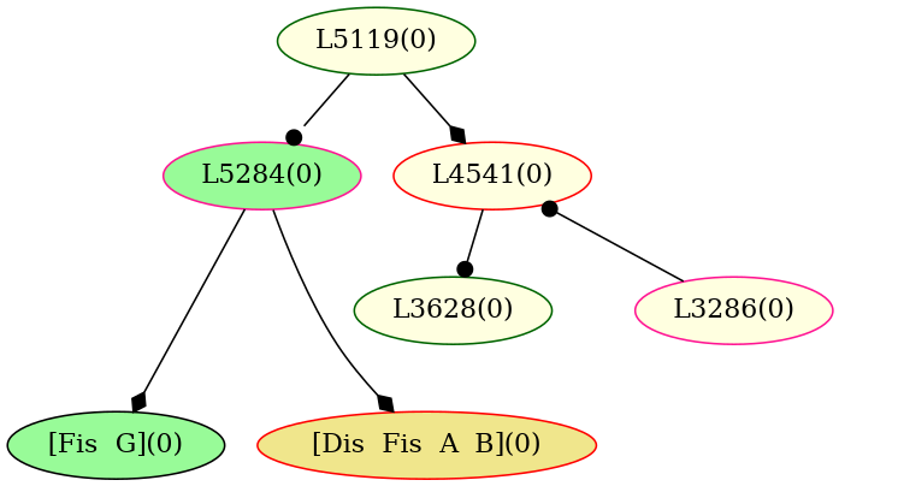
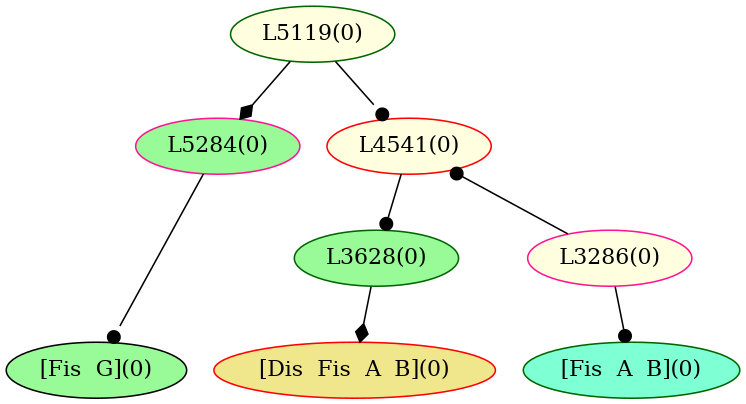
  digraph {
    node [color=darkgreen fillcolor=lightyellow style=filled]
    edge [arrowhead=diamond]
    "L5119(0)"
    "L5284(0)" [color=deeppink fillcolor=palegreen]
    "L4541(0)" [color=red]
-   "L3628(0)"
+   "L3628(0)" [fillcolor=palegreen]
    "L3286(0)" [color=deeppink]
    "[Fis  G](0)" [color=black fillcolor=palegreen]
    "[Dis  Fis  A  B](0)" [color=red fillcolor=khaki]
+   "[Fis  A  B](0)" [fillcolor=aquamarine]
    subgraph sub_1 {
      rank=min
      "L5119(0)"
    }
    subgraph sub_2 {
      rank=same
      "L5284(0)"
      "L4541(0)"
    }
    subgraph sub_3 {
      rank=same
      "L3628(0)"
      "L3286(0)"
    }
    subgraph sub_4 {
      rank=max
      "[Fis  G](0)"
      "[Dis  Fis  A  B](0)"
+     "[Fis  A  B](0)"
    }
-   "L5119(0)" -> "L5284(0)" [arrowhead=dot]
-   "L5119(0)" -> "L4541(0)"
-   "L5284(0)" -> "[Fis  G](0)"
+   "L5119(0)" -> "L5284(0)"
+   "L5119(0)" -> "L4541(0)" [arrowhead=dot]
+   "L5284(0)" -> "[Fis  G](0)" [arrowhead=dot]
    "L4541(0)" -> "L3628(0)" [arrowhead=dot]
-   "L5284(0)" -> "[Dis  Fis  A  B](0)"
+   "L3628(0)" -> "[Dis  Fis  A  B](0)"
    "L3286(0)" -> "L4541(0)" [arrowhead=dot]
+   "L3286(0)" -> "[Fis  A  B](0)" [arrowhead=dot]
  }
